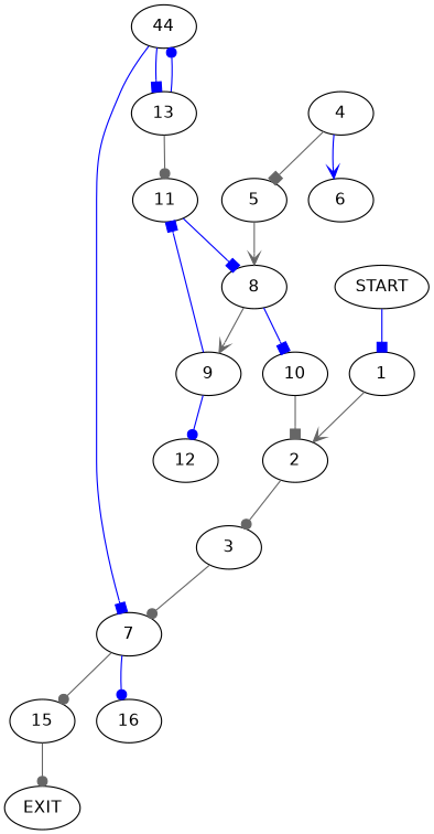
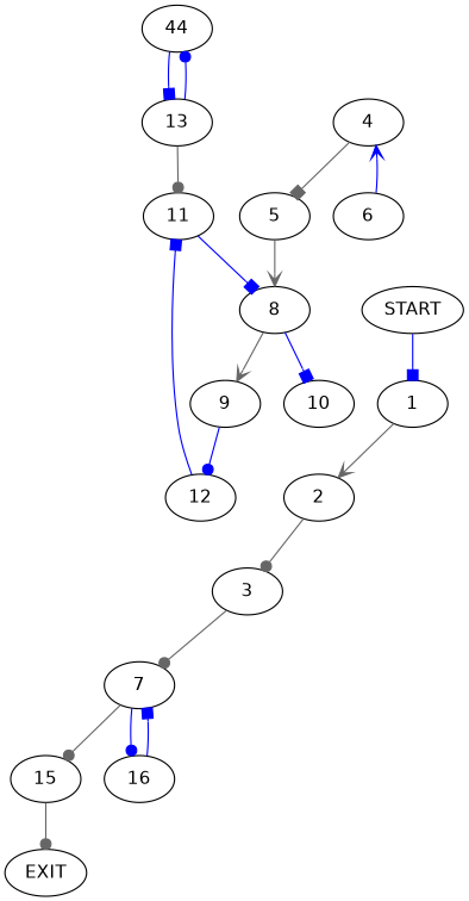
  digraph {
    fontname="DejaVu Sans"
    node [fontname="DejaVu Sans"]
    edge [arrowhead=box color=blue fontname="DejaVu Sans"]
    n1 [label=START]
    1
    2
    n4 [label=EXIT]
    3
    7
    4
    5
    6
    15
    16
    8
    9
    10
    11
    12
    13
    n18 [label=44]
    n1 -> 1
    1 -> 2 [arrowhead=vee color=gray40]
    2 -> 3 [arrowhead=dot color=gray40]
    3 -> 7 [arrowhead=dot color=gray40]
    7 -> 15 [arrowhead=dot color=gray40]
    7 -> 16 [arrowhead=dot]
    4 -> 5 [color=gray40]
-   4 -> 6 [arrowhead=vee]
+   6 -> 4 [arrowhead=vee]
    5 -> 8 [arrowhead=vee color=gray40]
    15 -> n4 [arrowhead=dot color=gray40]
-   n18 -> 7
+   16 -> 7
    8 -> 9 [arrowhead=vee color=gray40]
    8 -> 10
-   9 -> 11
+   12 -> 11
    9 -> 12 [arrowhead=dot]
-   10 -> 2 [color=gray40]
    11 -> 8
    13 -> 11 [arrowhead=dot color=gray40]
    13 -> n18 [arrowhead=dot]
    n18 -> 13
  }
